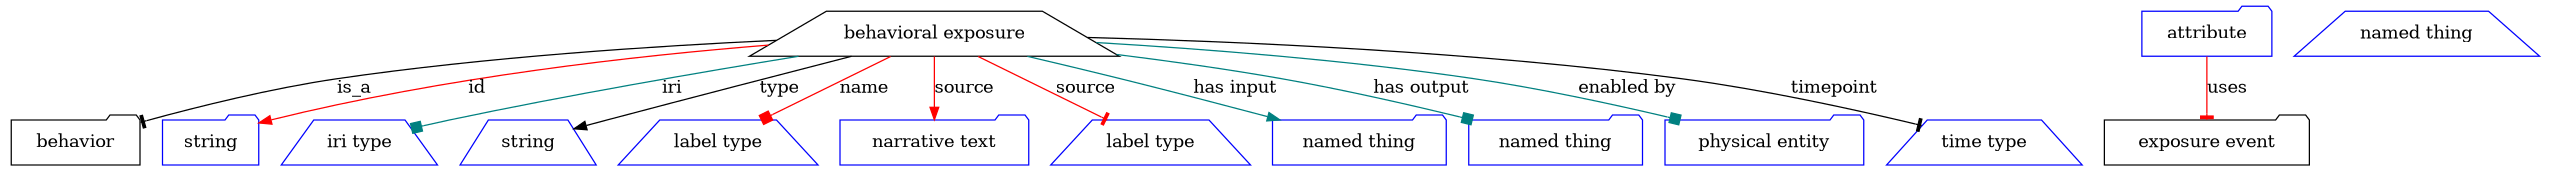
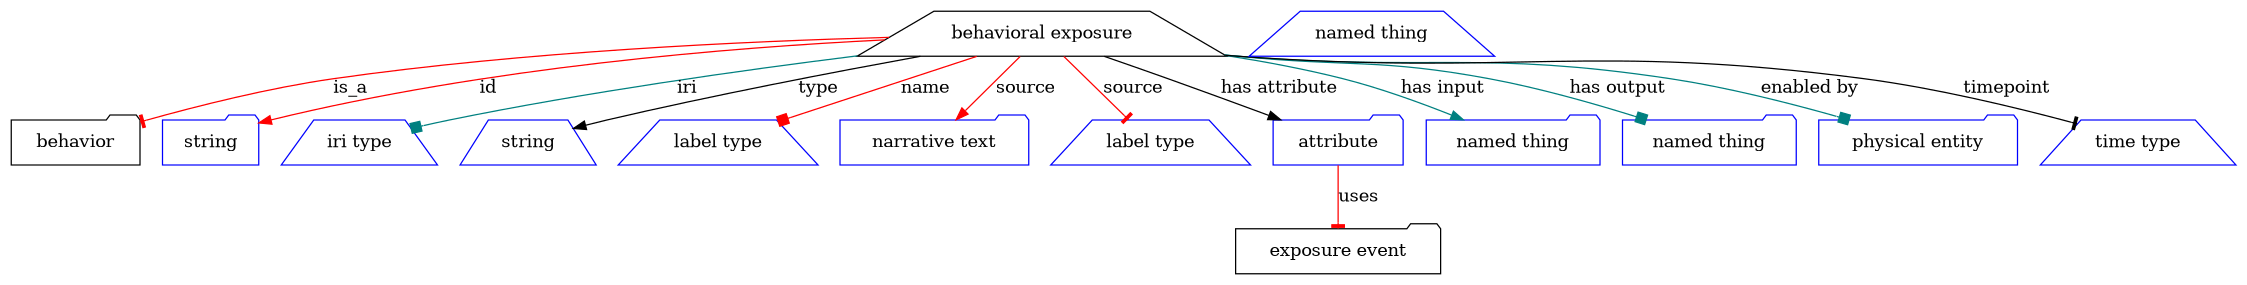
  digraph {
    node [shape=folder color=blue]
    edge [arrowhead=normal color=red style=solid]
    n1 [height=0.5 label="behavioral exposure" shape=trapezium width=2.9067 color=""]
    behavior [height=0.5 width=1.4263 color=""]
    n3 [height=0.5 label=string width=1.0652]
    n4 [height=0.5 label="iri type" shape=trapezium width=1.2277]
    n5 [height=0.5 label=string shape=trapezium width=1.0652]
    n6 [height=0.5 label="label type" shape=trapezium width=1.5707]
    n7 [height=0.5 label="narrative text" width=2.0943]
    n8 [height=0.5 label="label type" shape=trapezium width=1.5707]
    n9 [height=0.5 label=attribute width=1.4443]
    n10 [height=0.5 label="named thing" width=1.9318]
    n11 [height=0.5 label="named thing" width=1.9318]
    n12 [height=0.5 label="physical entity" width=2.2026]
    n13 [height=0.5 label="time type" shape=trapezium width=1.5346]
    "exposure event" [height=0.5 width=2.2748 color=""]
    n15 [height=0.5 label="named thing" shape=trapezium width=1.9318]
-   n1 -> behavior [arrowhead=tee color=black label=is_a style=""]
+   n1 -> behavior [arrowhead=tee label=is_a style=""]
    n1 -> n3 [label=id]
    n1 -> n4 [arrowhead=box color=teal label=iri]
    n1 -> n5 [color=black label=type]
    n1 -> n6 [arrowhead=box label=name]
    n1 -> n7 [label=source]
    n1 -> n8 [arrowhead=tee label=source]
+   n1 -> n9 [color=black label="has attribute"]
    n1 -> n10 [color=teal label="has input"]
    n1 -> n11 [arrowhead=box color=teal label="has output"]
    n1 -> n12 [arrowhead=box color=teal label="enabled by"]
    n1 -> n13 [arrowhead=tee color=black label=timepoint]
    n9 -> "exposure event" [arrowhead=tee label=uses style=""]
  }
